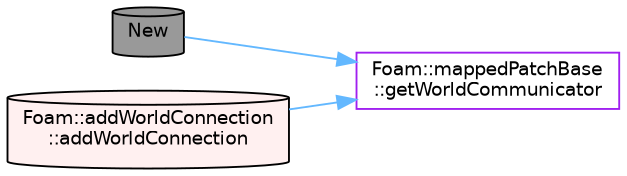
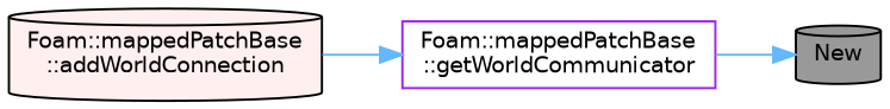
  digraph {
    rankdir=RL
    node [color=black fontname=Helvetica fontsize=10 shape=cylinder style=filled]
    edge [color=steelblue1 dir=back fontname=Helvetica fontsize=10 labelfontname=Helvetica labelfontsize=10 style=solid]
    n1 [fillcolor=grey60 fontcolor=black height=0.2 label=New width=0.4]
    n2 [color=purple fillcolor=white height=0.2 label="Foam::mappedPatchBase\l::getWorldCommunicator" shape=box width=0.4]
-   n3 [fillcolor="#FFF0F0" height=0.2 label="Foam::addWorldConnection\l::addWorldConnection" width=0.4]
-   n2 -> n1
+   n3 [fillcolor="#FFF0F0" height=0.2 label="Foam::mappedPatchBase\l::addWorldConnection" width=0.4]
+   n1 -> n2
    n2 -> n3
  }
